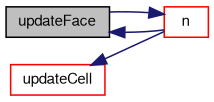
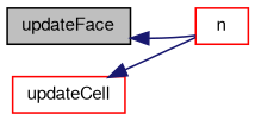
  digraph {
    rankdir=LR
    node [color=red fontname=FreeSans fontsize=10 shape=record]
    edge [color=midnightblue dir=back fontname=FreeSans fontsize=10 labelfontname=FreeSans labelfontsize=10 style=solid]
    n1 [color=black fillcolor=grey75 fontcolor=black height=0.2 label=updateFace style=filled width=0.4]
    n2 [height=0.2 label=n width=0.4]
    n3 [height=0.2 label=updateCell width=0.4]
    n1 -> n2
-   n2 -> n1
    n3 -> n2
  }
